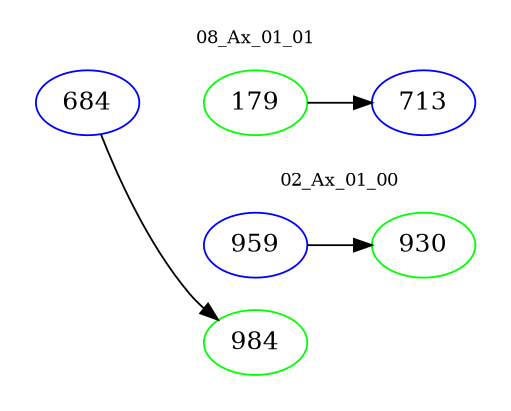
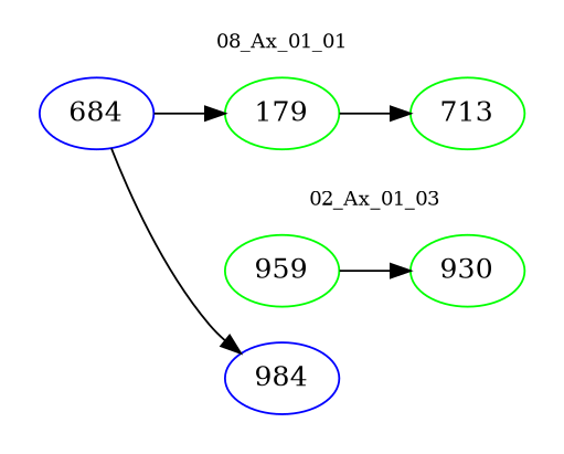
  digraph {
    rankdir=LR
    node [color=blue]
    edge [color=black]
-   n1 [label=959]
+   n1 [color=green label=959]
    n2 [color=green label=930]
-   n3 [color=green label=984]
+   n3 [label=984]
    n4 [label=684]
    n5 [color=green label=179]
-   n6 [label=713]
+   n6 [color=green label=713]
    subgraph cluster_1 {
      color=white
      fontsize=10
-     label="02_Ax_01_00"
+     label="02_Ax_01_03"
      n1
      n2
      n3
    }
    subgraph cluster_2 {
      color=white
      fontsize=10
      label="08_Ax_01_01"
      n4
      n5
      n6
    }
    n1 -> n2
    n4 -> n3
+   n4 -> n5
    n5 -> n6
  }
